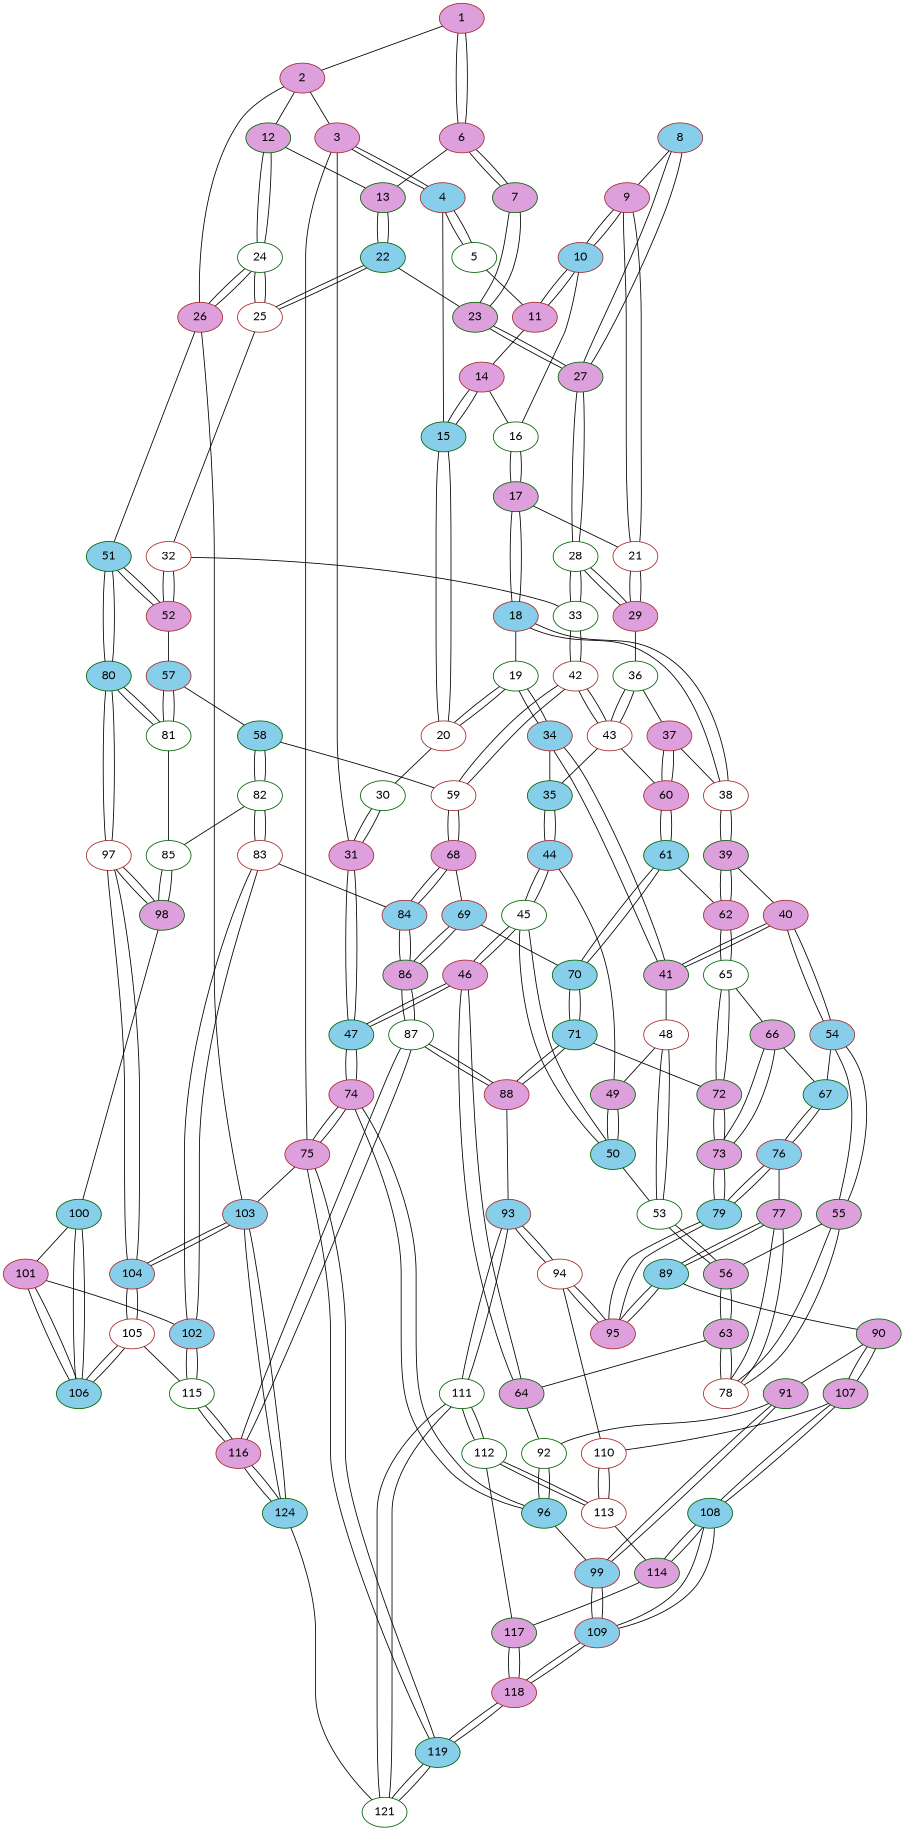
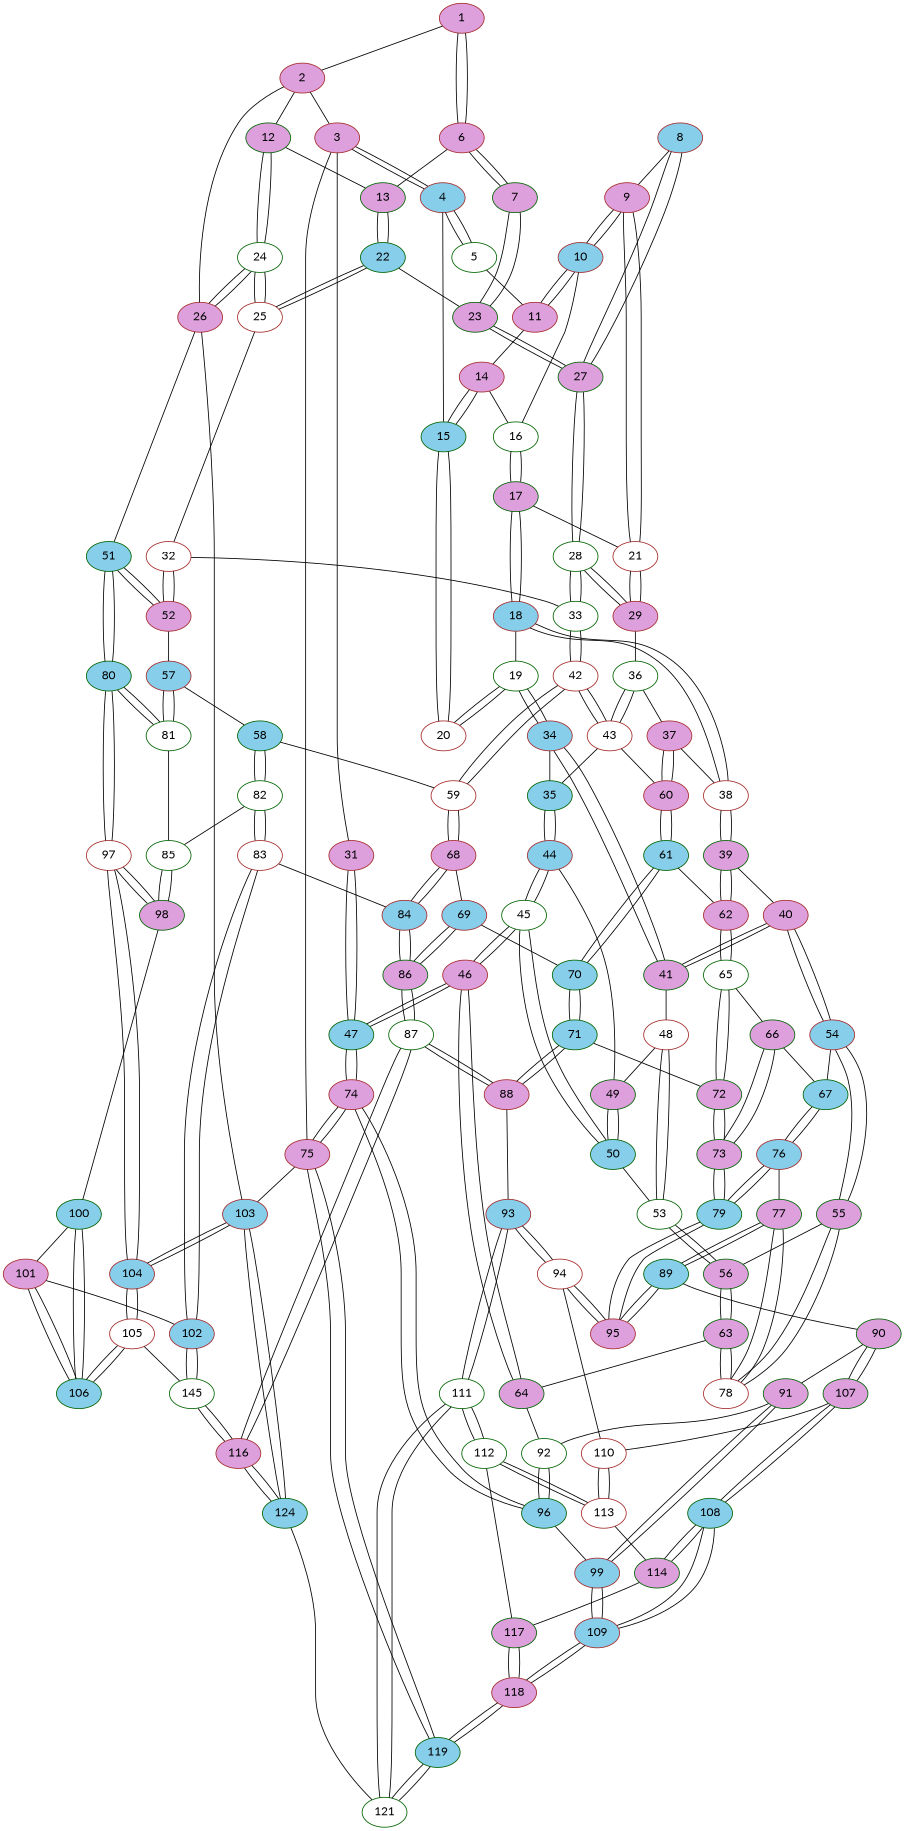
  graph {
    fontname=Lato
    node [color=darkgreen fillcolor=plum fontname=Lato style=filled]
    edge [fontname=Lato]
    1 [color=brown]
    2 [color=brown]
    6 [color=brown]
    3 [color=brown]
    12
    26 [color=brown]
    7
    13
    4 [color=brown fillcolor=skyblue]
    31 [color=brown]
    75 [color=brown]
    24 [fillcolor=white]
    51 [fillcolor=skyblue]
    103 [color=brown fillcolor=skyblue]
    5 [fillcolor=white]
    15 [fillcolor=skyblue]
    47 [fillcolor=skyblue]
    119 [fillcolor=skyblue]
    11 [color=brown]
    20 [color=brown fillcolor=white]
    14 [color=brown]
    23
    22 [fillcolor=skyblue]
    8 [color=brown fillcolor=skyblue]
    9 [color=brown]
    27
    10 [color=brown fillcolor=skyblue]
    21 [color=brown fillcolor=white]
    28 [fillcolor=white]
    16 [fillcolor=white]
    29 [color=brown]
    17
    25 [color=brown fillcolor=white]
-   30 [fillcolor=white]
    18 [color=brown fillcolor=skyblue]
    19 [fillcolor=white]
    38 [color=brown fillcolor=white]
    34 [color=brown fillcolor=skyblue]
    39
    35 [fillcolor=skyblue]
    41
    36 [fillcolor=white]
    32 [color=brown fillcolor=white]
    33 [fillcolor=white]
    52 [color=brown]
    80 [fillcolor=skyblue]
    104 [color=brown fillcolor=skyblue]
    n48 [fillcolor=skyblue label=124]
    42 [color=brown fillcolor=white]
    37 [color=brown]
    43 [color=brown fillcolor=white]
    44 [color=brown fillcolor=skyblue]
    74 [color=brown]
    57 [color=brown fillcolor=skyblue]
    59 [color=brown fillcolor=white]
    48 [color=brown fillcolor=white]
    45 [fillcolor=white]
    49
    60 [color=brown]
    61 [fillcolor=skyblue]
    40 [color=brown]
    62 [color=brown]
    54 [color=brown fillcolor=skyblue]
    65 [fillcolor=white]
    55
    67 [fillcolor=skyblue]
    53 [fillcolor=white]
    68 [color=brown]
    46 [color=brown]
    50 [fillcolor=skyblue]
    64
    92 [fillcolor=white]
    96 [fillcolor=skyblue]
    56
    81 [fillcolor=white]
    97 [color=brown fillcolor=white]
    58 [fillcolor=skyblue]
    63
    78 [color=brown fillcolor=white]
    76 [color=brown fillcolor=skyblue]
    82 [fillcolor=white]
    85 [fillcolor=white]
    83 [color=brown fillcolor=white]
    69 [color=brown fillcolor=skyblue]
    84 [color=brown fillcolor=skyblue]
    70 [fillcolor=skyblue]
    71 [fillcolor=skyblue]
    66
    72
    73
    79 [fillcolor=skyblue]
    77
    86
    87 [fillcolor=white]
    88 [color=brown]
    93 [color=brown fillcolor=skyblue]
    95 [color=brown]
    99 [color=brown fillcolor=skyblue]
    121 [fillcolor=white]
    89 [fillcolor=skyblue]
    90
    98
    102 [color=brown fillcolor=skyblue]
-   115 [fillcolor=white]
+   115 [fillcolor=white label=145]
    100 [fillcolor=skyblue]
    116 [color=brown]
    94 [color=brown fillcolor=white]
    111 [fillcolor=white]
    91
    107
    110 [color=brown fillcolor=white]
    108 [fillcolor=skyblue]
    109 [color=brown fillcolor=skyblue]
    112 [fillcolor=white]
    113 [color=brown fillcolor=white]
    105 [color=brown fillcolor=white]
    101 [color=brown]
    106 [fillcolor=skyblue]
    118 [color=brown]
    114
    117
    1 -- 2
    1 -- 6
    1 -- 6
    2 -- 3
    2 -- 12
    2 -- 26
    6 -- 7
    6 -- 7
    6 -- 13
    3 -- 4
    3 -- 4
    3 -- 31
    3 -- 75
    12 -- 13
    12 -- 24
    12 -- 24
    26 -- 51
    26 -- 103
    7 -- 23
    7 -- 23
    13 -- 22
    13 -- 22
    4 -- 5
    4 -- 5
    4 -- 15
    31 -- 47
    31 -- 47
    75 -- 103
    75 -- 119
    75 -- 119
    24 -- 26
    24 -- 26
    24 -- 25
    24 -- 25
    51 -- 52
    51 -- 52
    51 -- 80
    51 -- 80
    103 -- 104
    103 -- 104
    103 -- n48
    103 -- n48
    5 -- 11
    15 -- 20
    15 -- 20
    47 -- 74
    47 -- 74
    119 -- 121
    119 -- 121
    11 -- 14
-   20 -- 30
    14 -- 15
    14 -- 15
    14 -- 16
    23 -- 27
    23 -- 27
    22 -- 23
    22 -- 25
    22 -- 25
    8 -- 9
    8 -- 27
    8 -- 27
    9 -- 10
    9 -- 10
    9 -- 21
    9 -- 21
    27 -- 28
    27 -- 28
    10 -- 11
    10 -- 11
    10 -- 16
    21 -- 29
    21 -- 29
    28 -- 29
    28 -- 29
    28 -- 33
    28 -- 33
    16 -- 17
    16 -- 17
    29 -- 36
    17 -- 21
    17 -- 18
    17 -- 18
    25 -- 32
-   30 -- 31
-   30 -- 31
    18 -- 19
    18 -- 38
    18 -- 38
    19 -- 20
    19 -- 20
    19 -- 34
    19 -- 34
    38 -- 39
    38 -- 39
    34 -- 35
    34 -- 41
    34 -- 41
    39 -- 40
    39 -- 62
    39 -- 62
    35 -- 44
    35 -- 44
    41 -- 48
    36 -- 37
    36 -- 43
    36 -- 43
    32 -- 33
    32 -- 52
    32 -- 52
    33 -- 42
    33 -- 42
    52 -- 57
    80 -- 81
    80 -- 81
    80 -- 97
    80 -- 97
    104 -- 105
    104 -- 105
    n48 -- 121
    42 -- 43
    42 -- 43
    42 -- 59
    42 -- 59
    37 -- 38
    37 -- 60
    37 -- 60
    43 -- 35
    43 -- 60
    44 -- 45
    44 -- 45
    44 -- 49
    74 -- 75
    74 -- 75
    74 -- 96
    74 -- 96
    57 -- 81
    57 -- 81
    57 -- 58
    59 -- 68
    59 -- 68
    48 -- 49
    48 -- 53
    48 -- 53
    45 -- 46
    45 -- 46
    45 -- 50
    45 -- 50
    49 -- 50
    49 -- 50
    60 -- 61
    60 -- 61
    61 -- 62
    61 -- 70
    61 -- 70
    40 -- 41
    40 -- 41
    40 -- 54
    40 -- 54
    62 -- 65
    62 -- 65
    54 -- 55
    54 -- 55
    54 -- 67
    65 -- 66
    65 -- 72
    65 -- 72
    55 -- 56
    55 -- 78
    55 -- 78
    67 -- 76
    67 -- 76
    53 -- 56
    53 -- 56
    68 -- 69
    68 -- 84
    68 -- 84
    46 -- 47
    46 -- 47
    46 -- 64
    46 -- 64
    50 -- 53
    64 -- 92
    92 -- 96
    92 -- 96
    96 -- 99
    56 -- 63
    56 -- 63
    81 -- 85
    97 -- 104
    97 -- 104
    97 -- 98
    97 -- 98
    58 -- 59
    58 -- 82
    58 -- 82
    63 -- 64
    63 -- 78
    63 -- 78
    76 -- 79
    76 -- 79
    76 -- 77
    82 -- 85
    82 -- 83
    82 -- 83
    85 -- 98
    85 -- 98
    83 -- 84
    83 -- 102
    83 -- 102
    69 -- 70
    69 -- 86
    69 -- 86
    84 -- 86
    84 -- 86
    70 -- 71
    70 -- 71
    71 -- 72
    71 -- 88
    71 -- 88
    66 -- 67
    66 -- 73
    66 -- 73
    72 -- 73
    72 -- 73
    73 -- 79
    73 -- 79
    79 -- 95
    79 -- 95
    77 -- 78
    77 -- 78
    77 -- 89
    77 -- 89
    86 -- 87
    86 -- 87
    87 -- 88
    87 -- 88
    87 -- 116
    87 -- 116
    88 -- 93
    93 -- 94
    93 -- 94
    93 -- 111
    93 -- 111
    99 -- 109
    99 -- 109
    89 -- 95
    89 -- 95
    89 -- 90
    90 -- 91
    90 -- 107
    90 -- 107
    98 -- 100
    102 -- 115
    102 -- 115
    115 -- 116
    115 -- 116
    100 -- 101
    100 -- 106
    100 -- 106
    116 -- n48
    116 -- n48
    94 -- 95
    94 -- 95
    94 -- 110
    111 -- 121
    111 -- 121
    111 -- 112
    111 -- 112
    91 -- 92
    91 -- 99
    91 -- 99
    107 -- 110
    107 -- 108
    107 -- 108
    110 -- 113
    110 -- 113
    108 -- 109
    108 -- 109
    108 -- 114
    108 -- 114
    109 -- 118
    109 -- 118
    112 -- 113
    112 -- 113
    112 -- 117
    113 -- 114
    105 -- 115
    105 -- 106
    105 -- 106
    101 -- 102
    101 -- 106
    101 -- 106
    118 -- 119
    118 -- 119
    114 -- 117
    117 -- 118
    117 -- 118
  }
